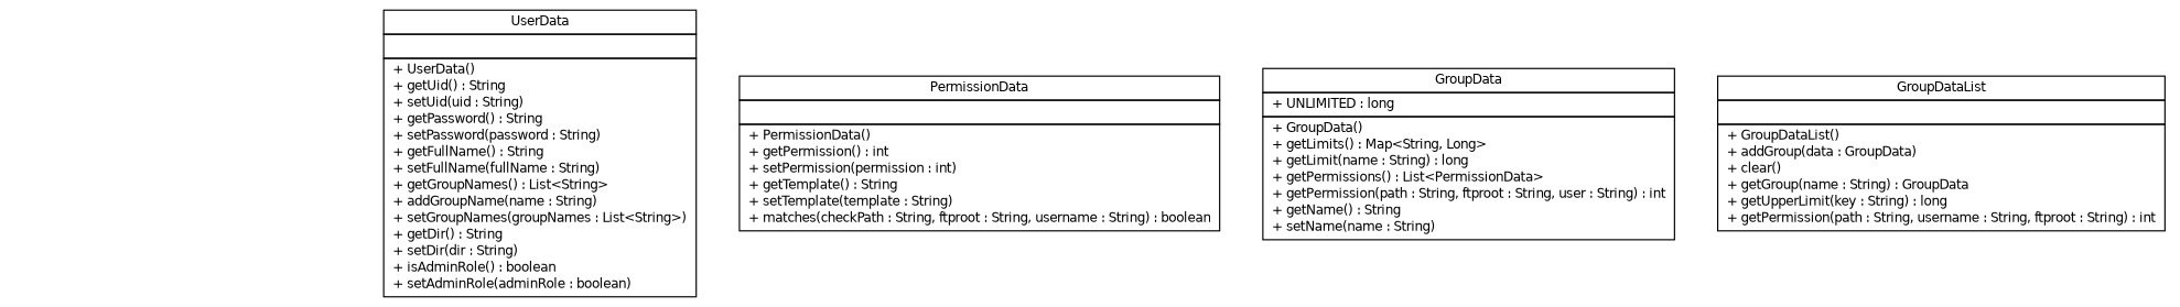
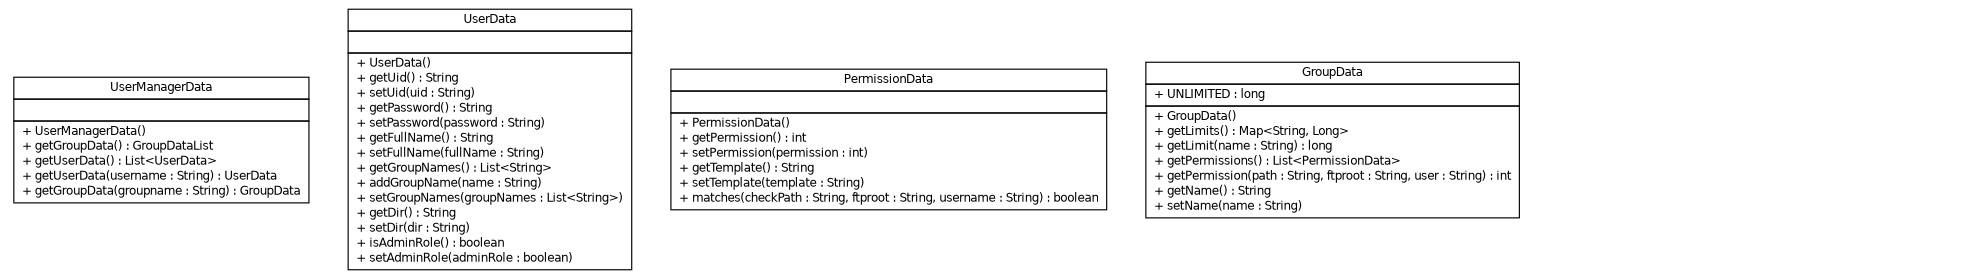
  digraph {
    nodesep=0.25
    ranksep=0.5
    node [fontcolor=black fontname=Helvetica fontsize=10.0 shape=plaintext]
+   n1 [label=<<table title="com.apporiented.hermesftp.usermanager.model.UserManagerData" border="0" cellborder="1" cellspacing="0" cellpadding="2" port="p" href="./UserManagerData.html"> 		<tr><td><table border="0" cellspacing="0" cellpadding="1"> <tr><td align="center" balign="center"> UserManagerData </td></tr> 		</table></td></tr> 		<tr><td><table border="0" cellspacing="0" cellpadding="1"> <tr><td align="left" balign="left">  </td></tr> 		</table></td></tr> 		<tr><td><table border="0" cellspacing="0" cellpadding="1"> <tr><td align="left" balign="left"> + UserManagerData() </td></tr> <tr><td align="left" balign="left"> + getGroupData() : GroupDataList </td></tr> <tr><td align="left" balign="left"> + getUserData() : List&lt;UserData&gt; </td></tr> <tr><td align="left" balign="left"> + getUserData(username : String) : UserData </td></tr> <tr><td align="left" balign="left"> + getGroupData(groupname : String) : GroupData </td></tr> 		</table></td></tr> 		</table>>]
    n2 [label=<<table title="com.apporiented.hermesftp.usermanager.model.UserData" border="0" cellborder="1" cellspacing="0" cellpadding="2" port="p" href="./UserData.html"> 		<tr><td><table border="0" cellspacing="0" cellpadding="1"> <tr><td align="center" balign="center"> UserData </td></tr> 		</table></td></tr> 		<tr><td><table border="0" cellspacing="0" cellpadding="1"> <tr><td align="left" balign="left">  </td></tr> 		</table></td></tr> 		<tr><td><table border="0" cellspacing="0" cellpadding="1"> <tr><td align="left" balign="left"> + UserData() </td></tr> <tr><td align="left" balign="left"> + getUid() : String </td></tr> <tr><td align="left" balign="left"> + setUid(uid : String) </td></tr> <tr><td align="left" balign="left"> + getPassword() : String </td></tr> <tr><td align="left" balign="left"> + setPassword(password : String) </td></tr> <tr><td align="left" balign="left"> + getFullName() : String </td></tr> <tr><td align="left" balign="left"> + setFullName(fullName : String) </td></tr> <tr><td align="left" balign="left"> + getGroupNames() : List&lt;String&gt; </td></tr> <tr><td align="left" balign="left"> + addGroupName(name : String) </td></tr> <tr><td align="left" balign="left"> + setGroupNames(groupNames : List&lt;String&gt;) </td></tr> <tr><td align="left" balign="left"> + getDir() : String </td></tr> <tr><td align="left" balign="left"> + setDir(dir : String) </td></tr> <tr><td align="left" balign="left"> + isAdminRole() : boolean </td></tr> <tr><td align="left" balign="left"> + setAdminRole(adminRole : boolean) </td></tr> 		</table></td></tr> 		</table>>]
    n3 [label=<<table title="com.apporiented.hermesftp.usermanager.model.PermissionData" border="0" cellborder="1" cellspacing="0" cellpadding="2" port="p" href="./PermissionData.html"> 		<tr><td><table border="0" cellspacing="0" cellpadding="1"> <tr><td align="center" balign="center"> PermissionData </td></tr> 		</table></td></tr> 		<tr><td><table border="0" cellspacing="0" cellpadding="1"> <tr><td align="left" balign="left">  </td></tr> 		</table></td></tr> 		<tr><td><table border="0" cellspacing="0" cellpadding="1"> <tr><td align="left" balign="left"> + PermissionData() </td></tr> <tr><td align="left" balign="left"> + getPermission() : int </td></tr> <tr><td align="left" balign="left"> + setPermission(permission : int) </td></tr> <tr><td align="left" balign="left"> + getTemplate() : String </td></tr> <tr><td align="left" balign="left"> + setTemplate(template : String) </td></tr> <tr><td align="left" balign="left"> + matches(checkPath : String, ftproot : String, username : String) : boolean </td></tr> 		</table></td></tr> 		</table>>]
    n4 [label=<<table title="com.apporiented.hermesftp.usermanager.model.GroupData" border="0" cellborder="1" cellspacing="0" cellpadding="2" port="p" href="./GroupData.html"> 		<tr><td><table border="0" cellspacing="0" cellpadding="1"> <tr><td align="center" balign="center"> GroupData </td></tr> 		</table></td></tr> 		<tr><td><table border="0" cellspacing="0" cellpadding="1"> <tr><td align="left" balign="left"> + UNLIMITED : long </td></tr> 		</table></td></tr> 		<tr><td><table border="0" cellspacing="0" cellpadding="1"> <tr><td align="left" balign="left"> + GroupData() </td></tr> <tr><td align="left" balign="left"> + getLimits() : Map&lt;String, Long&gt; </td></tr> <tr><td align="left" balign="left"> + getLimit(name : String) : long </td></tr> <tr><td align="left" balign="left"> + getPermissions() : List&lt;PermissionData&gt; </td></tr> <tr><td align="left" balign="left"> + getPermission(path : String, ftproot : String, user : String) : int </td></tr> <tr><td align="left" balign="left"> + getName() : String </td></tr> <tr><td align="left" balign="left"> + setName(name : String) </td></tr> 		</table></td></tr> 		</table>>]
-   n5 [label=<<table title="com.apporiented.hermesftp.usermanager.model.GroupDataList" border="0" cellborder="1" cellspacing="0" cellpadding="2" port="p" href="./GroupDataList.html"> 		<tr><td><table border="0" cellspacing="0" cellpadding="1"> <tr><td align="center" balign="center"> GroupDataList </td></tr> 		</table></td></tr> 		<tr><td><table border="0" cellspacing="0" cellpadding="1"> <tr><td align="left" balign="left">  </td></tr> 		</table></td></tr> 		<tr><td><table border="0" cellspacing="0" cellpadding="1"> <tr><td align="left" balign="left"> + GroupDataList() </td></tr> <tr><td align="left" balign="left"> + addGroup(data : GroupData) </td></tr> <tr><td align="left" balign="left"> + clear() </td></tr> <tr><td align="left" balign="left"> + getGroup(name : String) : GroupData </td></tr> <tr><td align="left" balign="left"> + getUpperLimit(key : String) : long </td></tr> <tr><td align="left" balign="left"> + getPermission(path : String, username : String, ftproot : String) : int </td></tr> 		</table></td></tr> 		</table>>]
  }
